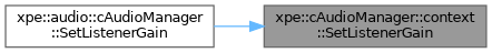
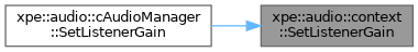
  digraph {
    rankdir=RL
    node [fontname=Helvetica fontsize=10 shape=box style=filled]
-   n1 [color=gray40 fillcolor=grey60 fontcolor=black height=0.2 label="xpe::cAudioManager::context\l::SetListenerGain" width=0.4]
+   n1 [color=gray40 fillcolor=grey60 fontcolor=black height=0.2 label="xpe::audio::context\l::SetListenerGain" width=0.4]
    n2 [color=grey40 fillcolor=white height=0.2 label="xpe::audio::cAudioManager\l::SetListenerGain" width=0.4]
    n1 -> n2 [color=steelblue1 dir=back fontname=Helvetica fontsize=10 labelfontname=Helvetica labelfontsize=10 style=solid]
  }
